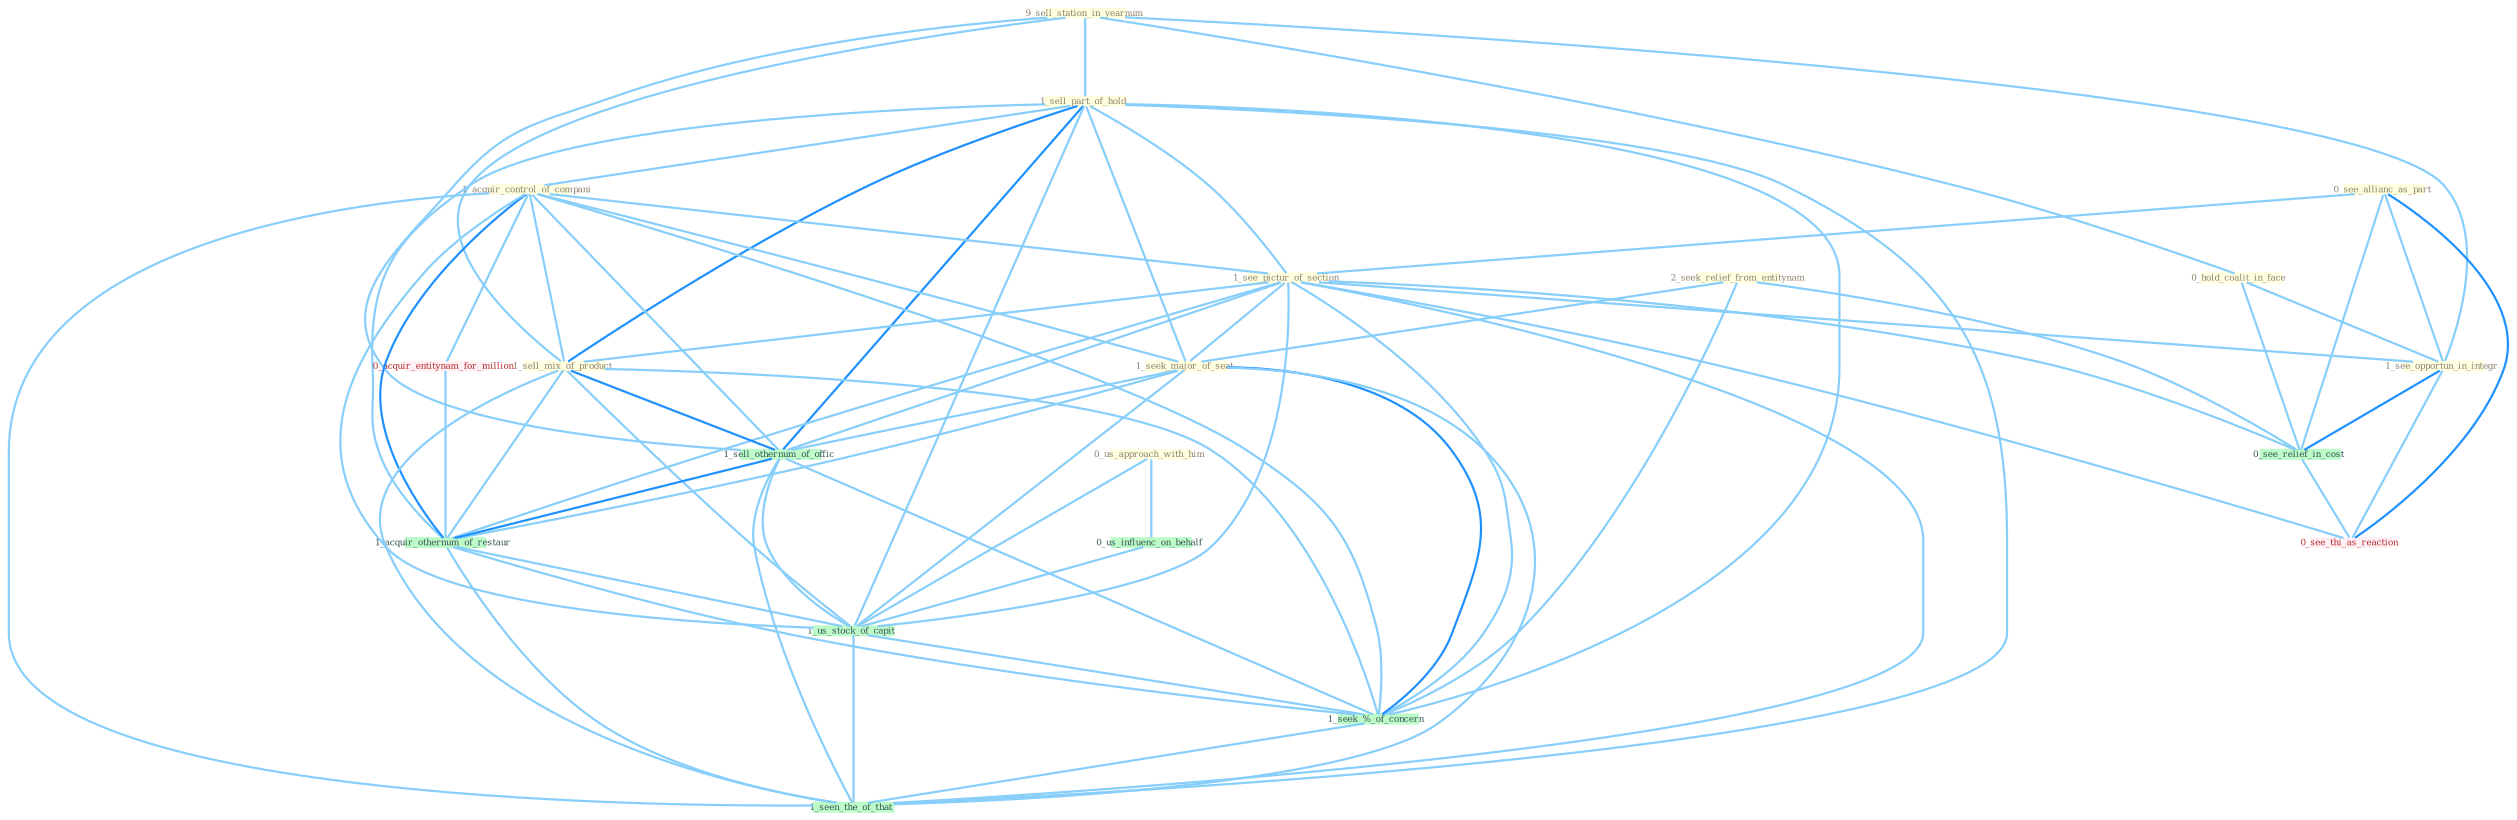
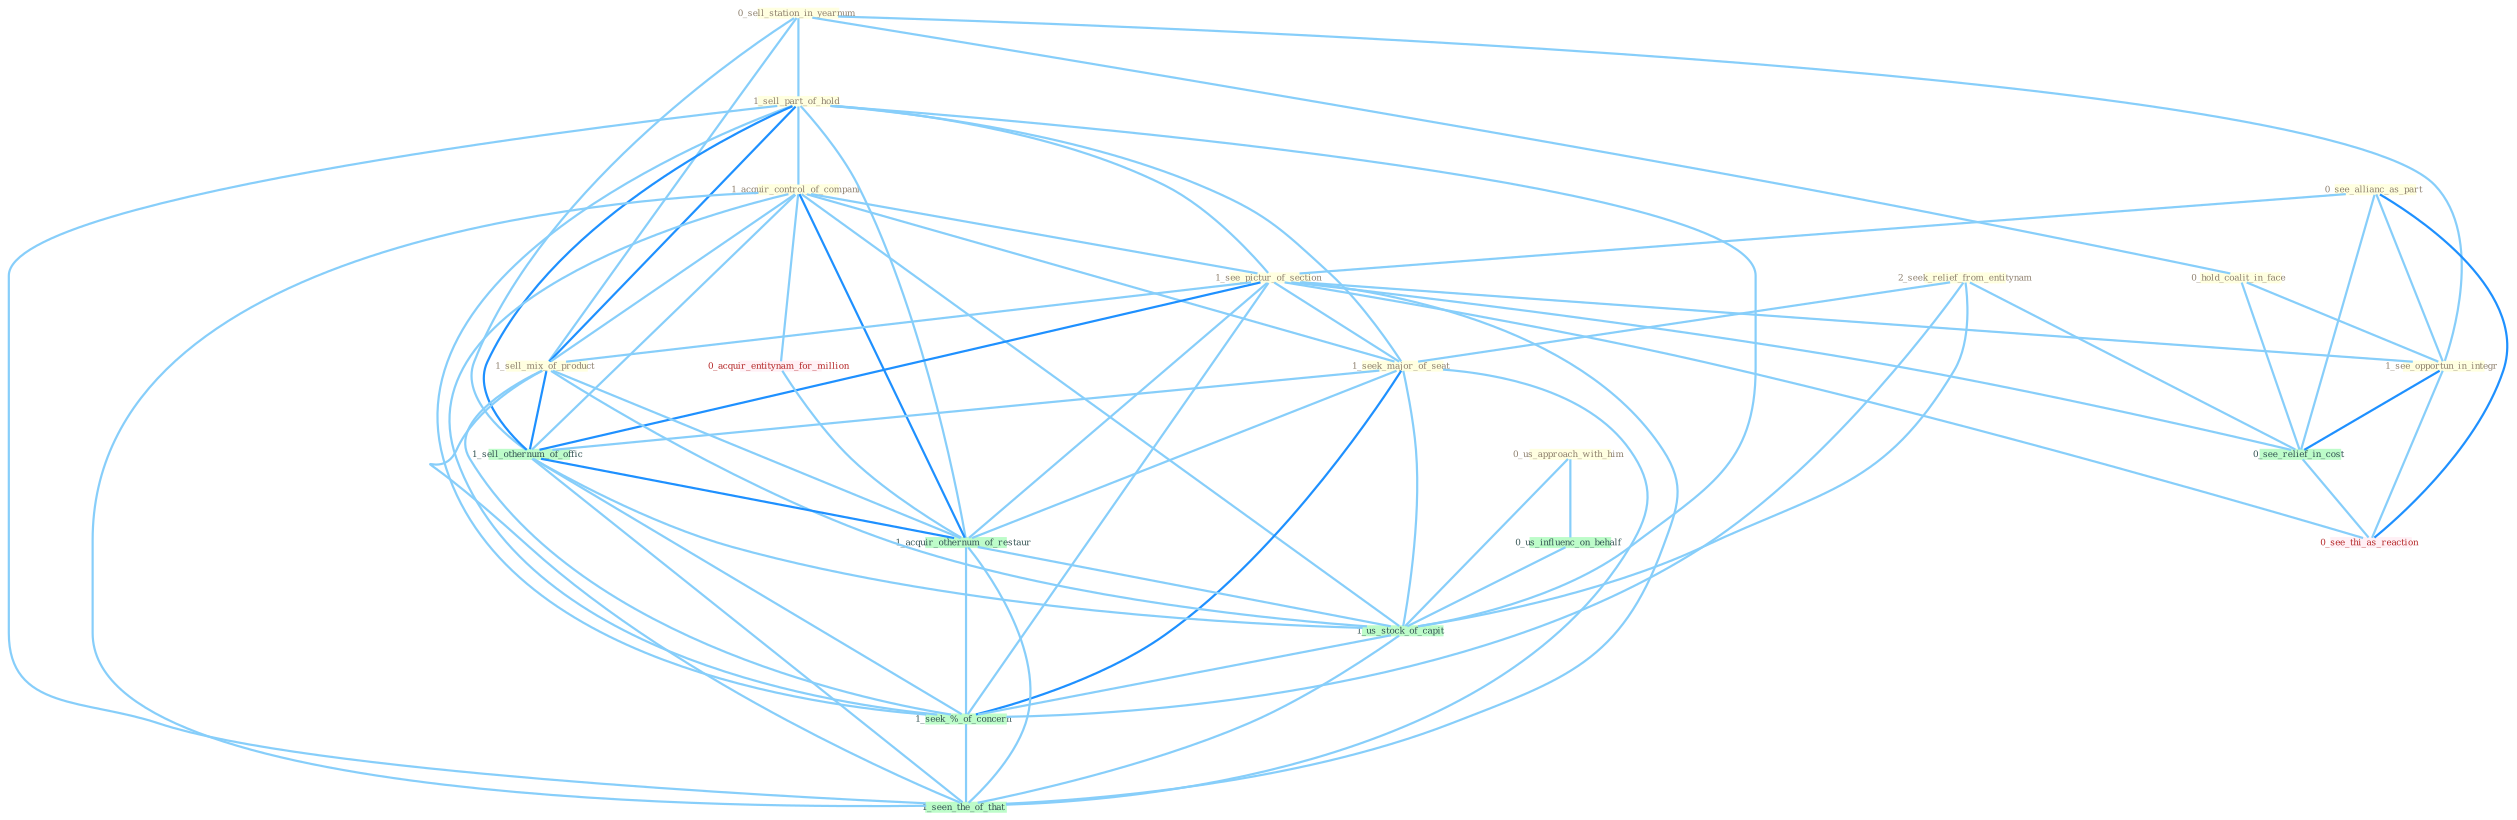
  graph {
    node [color="#ffffe0" fixedsize=true fontcolor="#8b7d6b" fontsize=4 shape=polygon style=filled]
    edge [color="#87cefa" w=1]
    n1 [height=.06 label="2_seek_relief_from_entitynam" width=.5]
-   "0_sell_station_in_yearnum " [height=.06 width=.5 label="9_sell_station_in_yearnum"]
+   "0_sell_station_in_yearnum " [height=.06 width=.5]
    "1_sell_part_of_hold " [height=.06 width=.5]
    "0_see_allianc_as_part " [height=.06 width=.5]
    "1_acquir_control_of_compani " [height=.06 width=.5]
    "0_hold_coalit_in_face " [height=.06 width=.5]
    "0_us_approach_with_him " [height=.06 width=.5]
    "1_see_pictur_of_section " [height=.06 width=.5]
    "1_seek_major_of_seat " [height=.06 width=.5]
    "1_see_opportun_in_integr " [height=.06 width=.5]
    "1_sell_mix_of_product " [height=.06 width=.5]
    "0_acquir_entitynam_for_million " [color="#fff0f5" fontcolor="#b22222" height=.06 width=.5]
    "0_see_thi_as_reaction " [color="#fff0f5" fontcolor="#b22222" height=.06 width=.5]
    "0_see_relief_in_cost " [color="#BDFCC9" fontcolor="#2f4f4f" height=.06 width=.5]
    "1_seek_%_of_concern " [color="#BDFCC9" fontcolor="#2f4f4f" height=.06 width=.5]
    "1_sell_othernum_of_offic " [color="#BDFCC9" fontcolor="#2f4f4f" height=.06 width=.5]
    "1_acquir_othernum_of_restaur " [color="#BDFCC9" fontcolor="#2f4f4f" height=.06 width=.5]
    "1_us_stock_of_capit " [color="#BDFCC9" fontcolor="#2f4f4f" height=.06 width=.5]
    "1_seen_the_of_that " [color="#BDFCC9" fontcolor="#2f4f4f" height=.06 width=.5]
    "0_us_influenc_on_behalf " [color="#BDFCC9" fontcolor="#2f4f4f" height=.06 width=.5]
    subgraph sub_1 {
      n1
      "0_sell_station_in_yearnum "
      "1_sell_part_of_hold "
      "0_see_allianc_as_part "
      "1_acquir_control_of_compani "
      "0_hold_coalit_in_face "
      "0_us_approach_with_him "
      "1_see_pictur_of_section "
      "1_seek_major_of_seat "
      "1_see_opportun_in_integr "
      "1_sell_mix_of_product "
    }
    subgraph sub_2 {
      "0_acquir_entitynam_for_million "
      "0_see_thi_as_reaction "
    }
    n1 -- "1_seek_major_of_seat "
    n1 -- "0_see_relief_in_cost "
    n1 -- "1_seek_%_of_concern "
    "0_sell_station_in_yearnum " -- "1_sell_part_of_hold "
    "0_sell_station_in_yearnum " -- "0_hold_coalit_in_face "
    "0_sell_station_in_yearnum " -- "1_see_opportun_in_integr "
    "0_sell_station_in_yearnum " -- "1_sell_mix_of_product "
    "0_sell_station_in_yearnum " -- "1_sell_othernum_of_offic "
    "1_sell_part_of_hold " -- "1_acquir_control_of_compani "
    "1_sell_part_of_hold " -- "1_see_pictur_of_section "
    "1_sell_part_of_hold " -- "1_seek_major_of_seat "
    "1_sell_part_of_hold " -- "1_sell_mix_of_product " [color="#1e90ff" w=2]
    "1_sell_part_of_hold " -- "1_seek_%_of_concern "
    "1_sell_part_of_hold " -- "1_sell_othernum_of_offic " [color="#1e90ff" w=2]
    "1_sell_part_of_hold " -- "1_acquir_othernum_of_restaur "
    "1_sell_part_of_hold " -- "1_us_stock_of_capit "
    "1_sell_part_of_hold " -- "1_seen_the_of_that "
    "0_see_allianc_as_part " -- "1_see_pictur_of_section "
    "0_see_allianc_as_part " -- "1_see_opportun_in_integr "
    "0_see_allianc_as_part " -- "0_see_thi_as_reaction " [color="#1e90ff" w=2]
    "0_see_allianc_as_part " -- "0_see_relief_in_cost "
    "1_acquir_control_of_compani " -- "1_see_pictur_of_section "
    "1_acquir_control_of_compani " -- "1_seek_major_of_seat "
    "1_acquir_control_of_compani " -- "1_sell_mix_of_product "
    "1_acquir_control_of_compani " -- "0_acquir_entitynam_for_million "
    "1_acquir_control_of_compani " -- "1_seek_%_of_concern "
    "1_acquir_control_of_compani " -- "1_sell_othernum_of_offic "
    "1_acquir_control_of_compani " -- "1_acquir_othernum_of_restaur " [color="#1e90ff" w=2]
    "1_acquir_control_of_compani " -- "1_us_stock_of_capit "
    "1_acquir_control_of_compani " -- "1_seen_the_of_that "
    "0_hold_coalit_in_face " -- "1_see_opportun_in_integr "
    "0_hold_coalit_in_face " -- "0_see_relief_in_cost "
    "0_us_approach_with_him " -- "1_us_stock_of_capit "
    "0_us_approach_with_him " -- "0_us_influenc_on_behalf "
    "1_see_pictur_of_section " -- "1_seek_major_of_seat "
    "1_see_pictur_of_section " -- "1_see_opportun_in_integr "
    "1_see_pictur_of_section " -- "1_sell_mix_of_product "
    "1_see_pictur_of_section " -- "0_see_thi_as_reaction "
    "1_see_pictur_of_section " -- "0_see_relief_in_cost "
    "1_see_pictur_of_section " -- "1_seek_%_of_concern "
-   "1_see_pictur_of_section " -- "1_sell_othernum_of_offic "
+   "1_see_pictur_of_section " -- "1_sell_othernum_of_offic " [color="#1e90ff"]
    "1_see_pictur_of_section " -- "1_acquir_othernum_of_restaur "
-   "1_see_pictur_of_section " -- "1_us_stock_of_capit "
+   n1 -- "1_us_stock_of_capit "
    "1_see_pictur_of_section " -- "1_seen_the_of_that "
    "1_seek_major_of_seat " -- "1_seek_%_of_concern " [color="#1e90ff" w=2]
    "1_seek_major_of_seat " -- "1_sell_othernum_of_offic "
    "1_seek_major_of_seat " -- "1_acquir_othernum_of_restaur "
    "1_seek_major_of_seat " -- "1_us_stock_of_capit "
    "1_seek_major_of_seat " -- "1_seen_the_of_that "
    "1_see_opportun_in_integr " -- "0_see_thi_as_reaction "
    "1_see_opportun_in_integr " -- "0_see_relief_in_cost " [color="#1e90ff" w=2]
    "1_sell_mix_of_product " -- "1_seek_%_of_concern "
    "1_sell_mix_of_product " -- "1_sell_othernum_of_offic " [color="#1e90ff" w=2]
    "1_sell_mix_of_product " -- "1_acquir_othernum_of_restaur "
    "1_sell_mix_of_product " -- "1_us_stock_of_capit "
    "1_sell_mix_of_product " -- "1_seen_the_of_that "
    "0_acquir_entitynam_for_million " -- "1_acquir_othernum_of_restaur "
    "0_see_relief_in_cost " -- "0_see_thi_as_reaction "
    "1_seek_%_of_concern " -- "1_seen_the_of_that "
    "1_sell_othernum_of_offic " -- "1_seek_%_of_concern "
    "1_sell_othernum_of_offic " -- "1_acquir_othernum_of_restaur " [color="#1e90ff" w=2]
    "1_sell_othernum_of_offic " -- "1_us_stock_of_capit "
    "1_sell_othernum_of_offic " -- "1_seen_the_of_that "
    "1_acquir_othernum_of_restaur " -- "1_seek_%_of_concern "
    "1_acquir_othernum_of_restaur " -- "1_us_stock_of_capit "
    "1_acquir_othernum_of_restaur " -- "1_seen_the_of_that "
    "1_us_stock_of_capit " -- "1_seek_%_of_concern "
    "1_us_stock_of_capit " -- "1_seen_the_of_that "
    "0_us_influenc_on_behalf " -- "1_us_stock_of_capit "
  }
